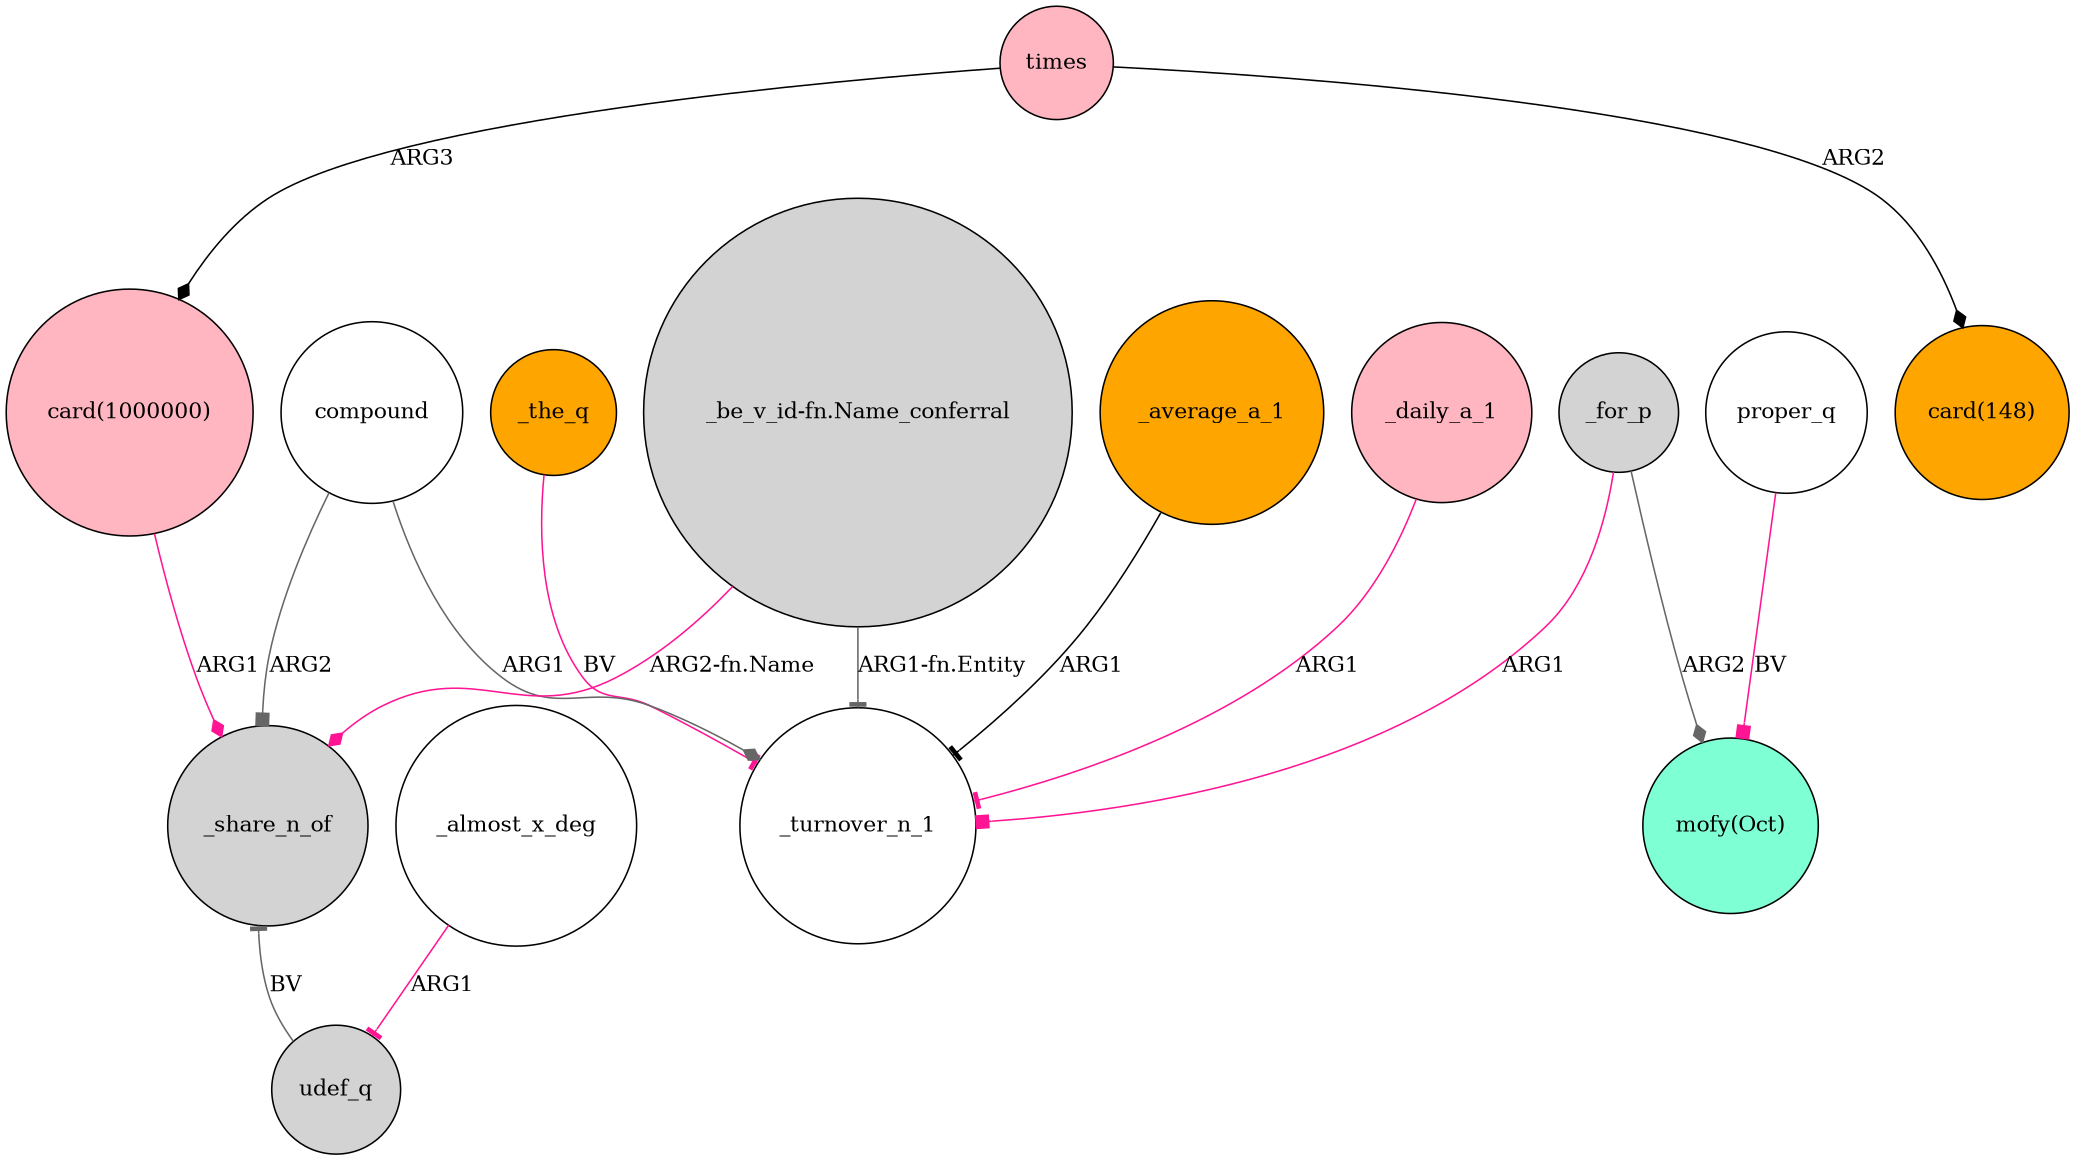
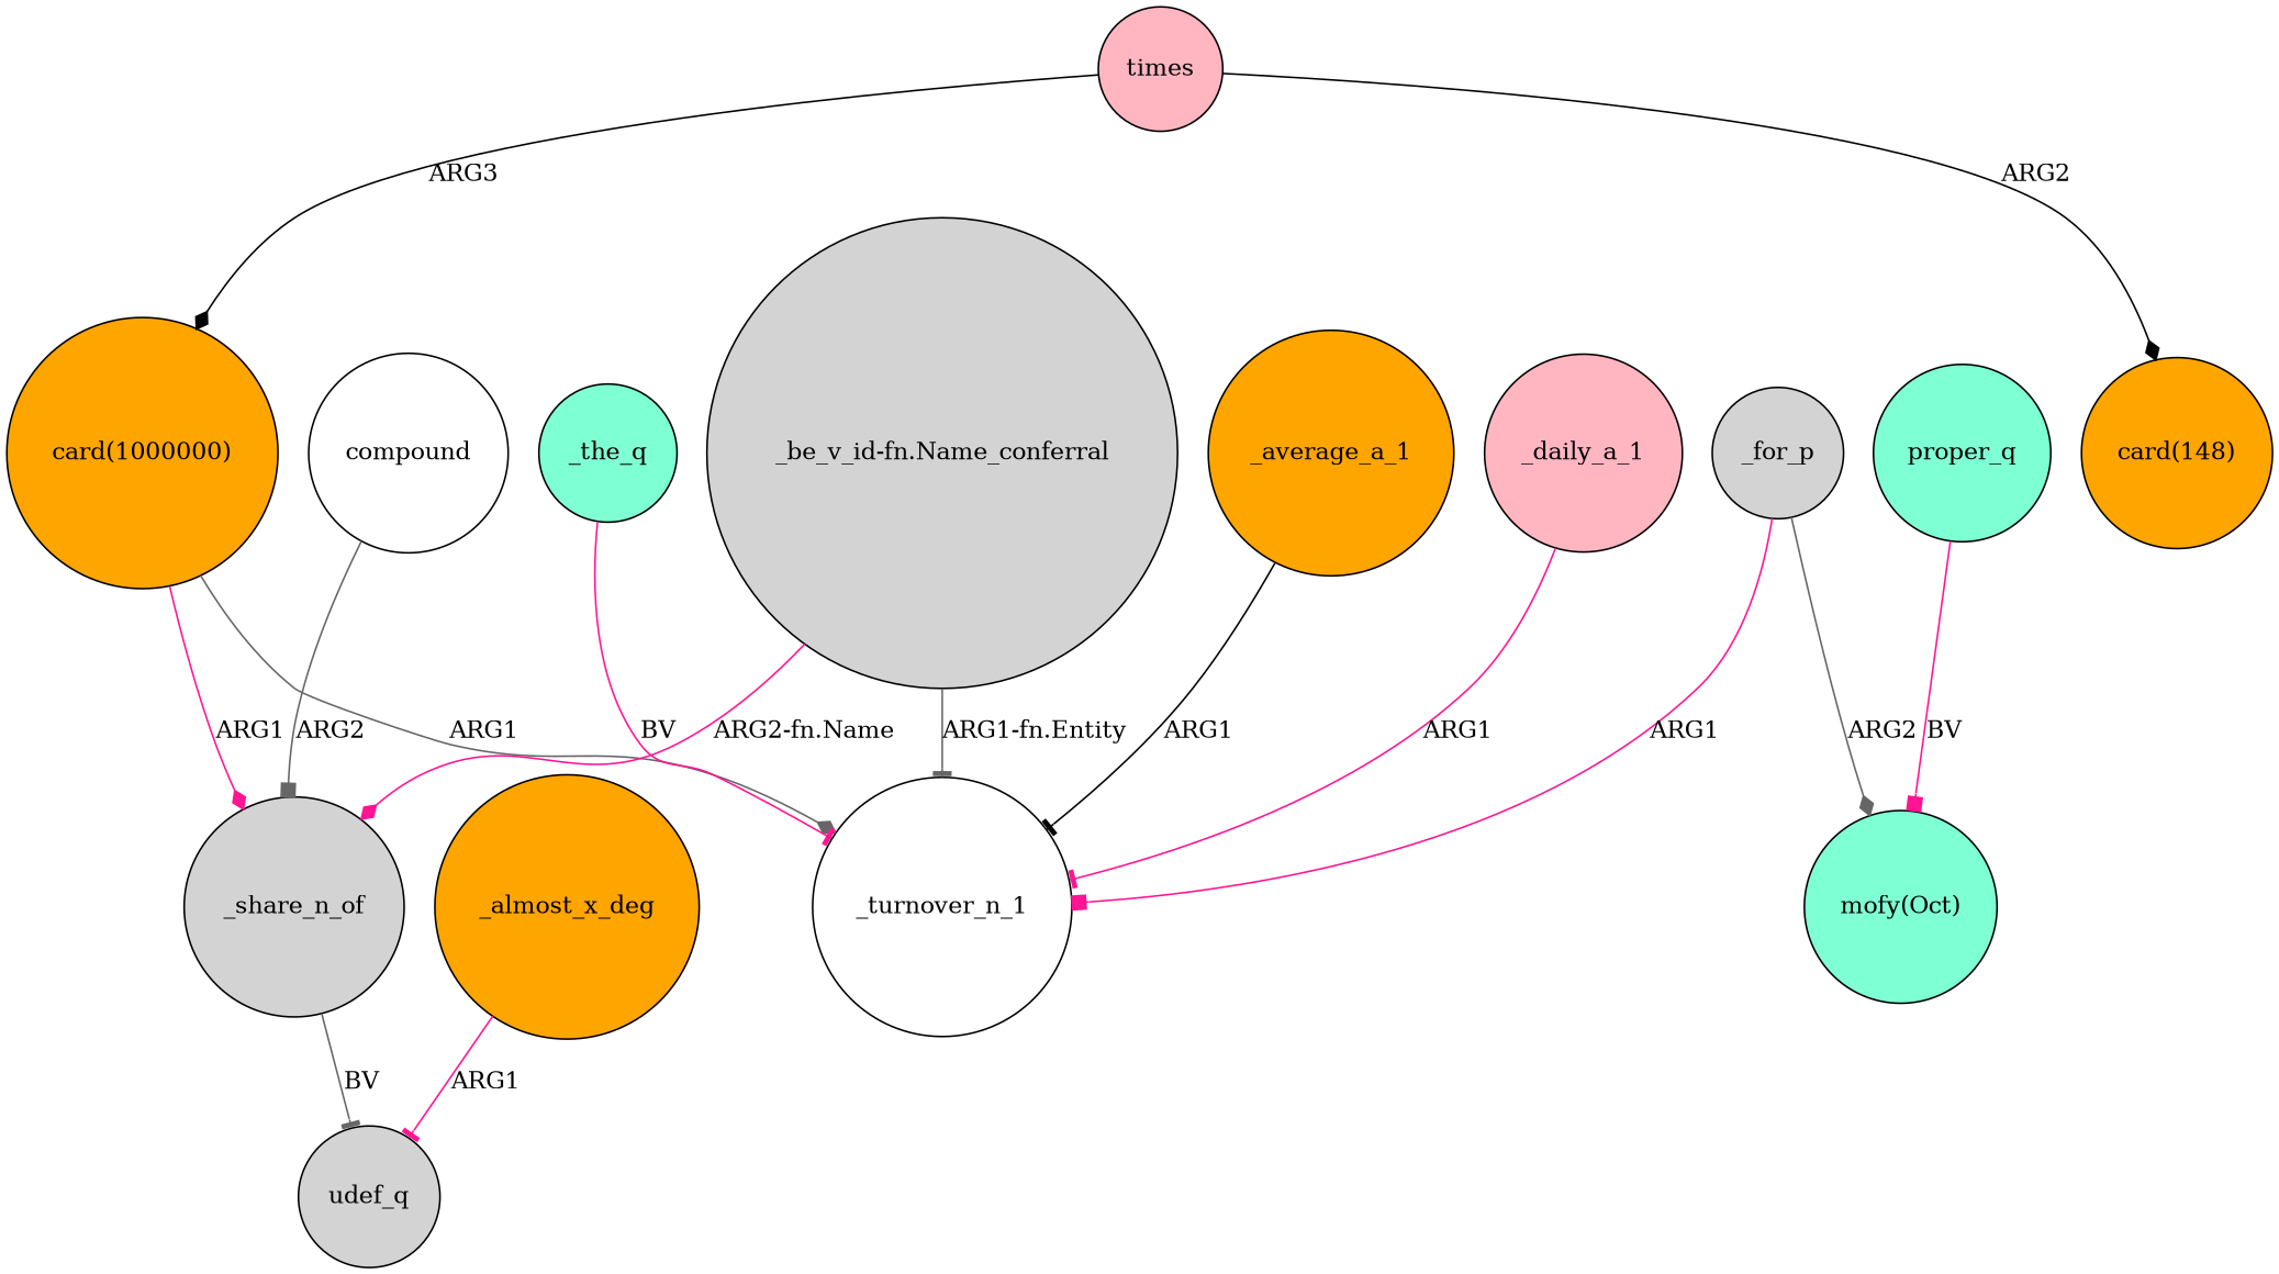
  digraph {
    node [fillcolor=lightgrey shape=circle style=filled]
    edge [arrowhead=diamond color=deeppink]
    times [fillcolor=lightpink]
-   "card(1000000)" [fillcolor=lightpink]
+   "card(1000000)" [fillcolor=orange]
    "card(148)" [fillcolor=orange]
    _share_n_of
-   _the_q [fillcolor=orange]
+   _the_q [fillcolor=aquamarine]
    _turnover_n_1 [fillcolor=white]
-   proper_q [fillcolor=white]
+   proper_q [fillcolor=aquamarine]
    "mofy(Oct)" [fillcolor=aquamarine]
    _average_a_1 [fillcolor=orange]
    compound [fillcolor=white]
-   _almost_x_deg [fillcolor=white]
+   _almost_x_deg [fillcolor=orange]
    udef_q
    "_be_v_id-fn.Name_conferral"
    _for_p
    _daily_a_1 [fillcolor=lightpink]
    times -> "card(1000000)" [color=black label=ARG3]
    times -> "card(148)" [color=black label=ARG2]
    "card(1000000)" -> _share_n_of [label=ARG1]
    _the_q -> _turnover_n_1 [arrowhead=tee label=BV]
    proper_q -> "mofy(Oct)" [arrowhead=box label=BV]
    _average_a_1 -> _turnover_n_1 [arrowhead=tee color=black label=ARG1]
    compound -> _share_n_of [arrowhead=box color=gray40 label=ARG2]
-   compound -> _turnover_n_1 [color=gray40 label=ARG1]
+   "card(1000000)" -> _turnover_n_1 [color=gray40 label=ARG1]
    _almost_x_deg -> udef_q [arrowhead=tee label=ARG1]
-   udef_q -> _share_n_of [arrowhead=tee color=gray40 label=BV]
+   _share_n_of -> udef_q [arrowhead=tee color=gray40 label=BV]
    "_be_v_id-fn.Name_conferral" -> _share_n_of [label="ARG2-fn.Name"]
    "_be_v_id-fn.Name_conferral" -> _turnover_n_1 [arrowhead=tee color=gray40 label="ARG1-fn.Entity"]
    _for_p -> _turnover_n_1 [arrowhead=box label=ARG1]
    _for_p -> "mofy(Oct)" [color=gray40 label=ARG2]
    _daily_a_1 -> _turnover_n_1 [arrowhead=tee label=ARG1]
  }
